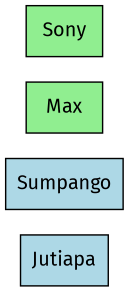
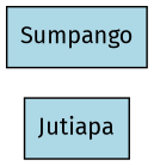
  digraph {
    rankdir=LR
    fontname="Fira Sans"
    node [fillcolor=lightblue shape=rect style=filled fontname="Fira Sans"]
    Jutiapa
    Sumpango
-   Max [fillcolor=lightgreen]
-   Sony [fillcolor=lightgreen]
  }
